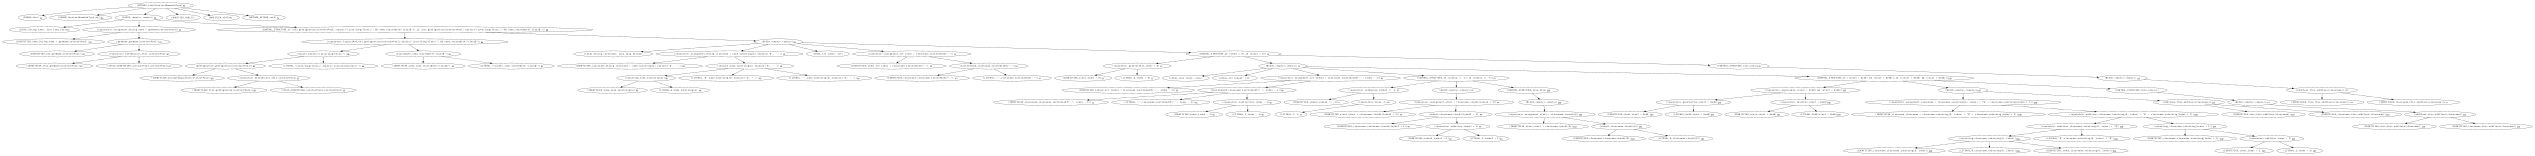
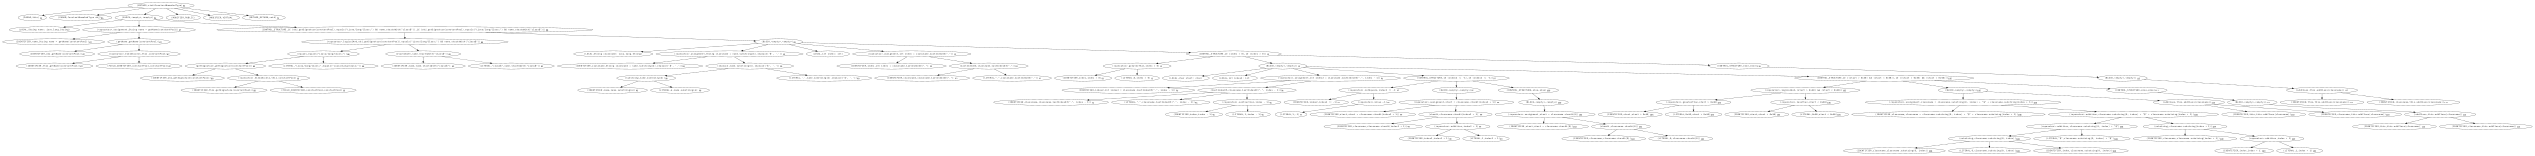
  digraph {
    fontname="IBM Plex Mono"
    node [fontname="IBM Plex Mono"]
    edge [fontname="IBM Plex Mono"]
    n1 [label=<(METHOD,visitConstantNameAndType)<SUB>86</SUB>>]
    n2 [label=<(PARAM,this)<SUB>86</SUB>>]
    n3 [label=<(PARAM,ConstantNameAndType obj)<SUB>86</SUB>>]
    n4 [label=<(BLOCK,&lt;empty&gt;,&lt;empty&gt;)<SUB>86</SUB>>]
    n5 [label=<(MODIFIER,PUBLIC)>]
    n6 [label=<(MODIFIER,VIRTUAL)>]
    n7 [label=<(METHOD_RETURN,void)<SUB>76</SUB>>]
    n8 [label=<(LOCAL,String name: java.lang.String)>]
    n9 [label=<(&lt;operator&gt;.assignment,String name = getName(constantPool))<SUB>87</SUB>>]
    n10 [label=<(CONTROL_STRUCTURE,if (obj.getSignature(constantPool).equals(&quot;Ljava/lang/Class;&quot;) &amp;&amp; name.startsWith(&quot;class$&quot;)),if (obj.getSignature(constantPool).equals(&quot;Ljava/lang/Class;&quot;) &amp;&amp; name.startsWith(&quot;class$&quot;)))<SUB>88</SUB>>]
    n11 [label=<(IDENTIFIER,name,String name = getName(constantPool))<SUB>87</SUB>>]
    n12 [label=<(getName,getName(constantPool))<SUB>87</SUB>>]
    n13 [label=<(&lt;operator&gt;.logicalAnd,obj.getSignature(constantPool).equals(&quot;Ljava/lang/Class;&quot;) &amp;&amp; name.startsWith(&quot;class$&quot;))<SUB>88</SUB>>]
    n14 [label=<(BLOCK,&lt;empty&gt;,&lt;empty&gt;)<SUB>89</SUB>>]
    n15 [label=<(IDENTIFIER,obj,getName(constantPool))<SUB>87</SUB>>]
    n16 [label=<(&lt;operator&gt;.fieldAccess,this.constantPool)<SUB>87</SUB>>]
    n17 [label=<(IDENTIFIER,this,getName(constantPool))<SUB>87</SUB>>]
    n18 [label=<(FIELD_IDENTIFIER,constantPool,constantPool)<SUB>87</SUB>>]
    n19 [label=<(equals,equals(&quot;Ljava/lang/Class;&quot;))<SUB>88</SUB>>]
    n20 [label=<(startsWith,name.startsWith(&quot;class$&quot;))<SUB>89</SUB>>]
    n21 [label=<(LOCAL,String classname: java.lang.String)>]
    n22 [label=<(&lt;operator&gt;.assignment,String classname = name.substring(6).replace('$', '.'))<SUB>90</SUB>>]
    n23 [label=<(LOCAL,int index: int)>]
    n24 [label=<(&lt;operator&gt;.assignment,int index = classname.lastIndexOf(&quot;.&quot;))<SUB>92</SUB>>]
    n25 [label=<(CONTROL_STRUCTURE,if (index &gt; 0),if (index &gt; 0))<SUB>93</SUB>>]
    n26 [label=<(getSignature,getSignature(constantPool))<SUB>88</SUB>>]
    n27 [label=<(LITERAL,&quot;Ljava/lang/Class;&quot;,equals(&quot;Ljava/lang/Class;&quot;))<SUB>88</SUB>>]
    n28 [label=<(IDENTIFIER,name,name.startsWith(&quot;class$&quot;))<SUB>89</SUB>>]
    n29 [label=<(LITERAL,&quot;class$&quot;,name.startsWith(&quot;class$&quot;))<SUB>89</SUB>>]
    n30 [label=<(IDENTIFIER,obj,getSignature(constantPool))<SUB>88</SUB>>]
    n31 [label=<(&lt;operator&gt;.fieldAccess,this.constantPool)<SUB>88</SUB>>]
    n32 [label=<(IDENTIFIER,this,getSignature(constantPool))<SUB>88</SUB>>]
    n33 [label=<(FIELD_IDENTIFIER,constantPool,constantPool)<SUB>88</SUB>>]
    n34 [label=<(IDENTIFIER,classname,String classname = name.substring(6).replace('$', '.'))<SUB>90</SUB>>]
    n35 [label=<(replace,name.substring(6).replace('$', '.'))<SUB>90</SUB>>]
    n36 [label=<(IDENTIFIER,index,int index = classname.lastIndexOf(&quot;.&quot;))<SUB>92</SUB>>]
    n37 [label=<(lastIndexOf,classname.lastIndexOf(&quot;.&quot;))<SUB>92</SUB>>]
    n38 [label=<(&lt;operator&gt;.greaterThan,index &gt; 0)<SUB>93</SUB>>]
    n39 [label=<(BLOCK,&lt;empty&gt;,&lt;empty&gt;)<SUB>93</SUB>>]
    n40 [label=<(CONTROL_STRUCTURE,else,else)<SUB>115</SUB>>]
    n41 [label=<(substring,name.substring(6))<SUB>90</SUB>>]
-   n42 [label=<(LITERAL,'$',name.substring(6).replace('$', '.'))<SUB>90</SUB>>]
    n43 [label=<(LITERAL,'.',name.substring(6).replace('$', '.'))<SUB>90</SUB>>]
    n44 [label=<(IDENTIFIER,name,name.substring(6))<SUB>90</SUB>>]
    n45 [label=<(LITERAL,6,name.substring(6))<SUB>90</SUB>>]
    n46 [label=<(IDENTIFIER,classname,classname.lastIndexOf(&quot;.&quot;))<SUB>92</SUB>>]
    n47 [label=<(LITERAL,&quot;.&quot;,classname.lastIndexOf(&quot;.&quot;))<SUB>92</SUB>>]
    n48 [label=<(IDENTIFIER,index,index &gt; 0)<SUB>93</SUB>>]
    n49 [label=<(LITERAL,0,index &gt; 0)<SUB>93</SUB>>]
    n50 [label=<(LOCAL,char start: char)>]
    n51 [label=<(LOCAL,int index2: int)>]
    n52 [label=<(&lt;operator&gt;.assignment,int index2 = classname.lastIndexOf(&quot;.&quot;, index - 1))<SUB>96</SUB>>]
    n53 [label=<(CONTROL_STRUCTURE,if (index2 != -1),if (index2 != -1))<SUB>97</SUB>>]
    n54 [label=<(CONTROL_STRUCTURE,if ((start &gt; 0x40) &amp;&amp; (start &lt; 0x5B)),if ((start &gt; 0x40) &amp;&amp; (start &lt; 0x5B)))<SUB>105</SUB>>]
    n55 [label=<(BLOCK,&lt;empty&gt;,&lt;empty&gt;)<SUB>115</SUB>>]
    n56 [label=<(IDENTIFIER,index2,int index2 = classname.lastIndexOf(&quot;.&quot;, index - 1))<SUB>96</SUB>>]
    n57 [label=<(lastIndexOf,classname.lastIndexOf(&quot;.&quot;, index - 1))<SUB>96</SUB>>]
    n58 [label=<(&lt;operator&gt;.notEquals,index2 != -1)<SUB>97</SUB>>]
    n59 [label=<(BLOCK,&lt;empty&gt;,&lt;empty&gt;)<SUB>97</SUB>>]
    n60 [label=<(CONTROL_STRUCTURE,else,else)<SUB>100</SUB>>]
    n61 [label=<(&lt;operator&gt;.logicalAnd,(start &gt; 0x40) &amp;&amp; (start &lt; 0x5B))<SUB>105</SUB>>]
    n62 [label=<(BLOCK,&lt;empty&gt;,&lt;empty&gt;)<SUB>105</SUB>>]
    n63 [label=<(CONTROL_STRUCTURE,else,else)<SUB>111</SUB>>]
    n64 [label=<(IDENTIFIER,classname,classname.lastIndexOf(&quot;.&quot;, index - 1))<SUB>96</SUB>>]
    n65 [label=<(LITERAL,&quot;.&quot;,classname.lastIndexOf(&quot;.&quot;, index - 1))<SUB>96</SUB>>]
    n66 [label=<(&lt;operator&gt;.subtraction,index - 1)<SUB>96</SUB>>]
    n67 [label=<(IDENTIFIER,index,index - 1)<SUB>96</SUB>>]
    n68 [label=<(LITERAL,1,index - 1)<SUB>96</SUB>>]
    n69 [label=<(IDENTIFIER,index2,index2 != -1)<SUB>47</SUB>>]
    n70 [label=<(&lt;operator&gt;.minus,-1)<SUB>97</SUB>>]
    n71 [label=<(&lt;operator&gt;.assignment,start = classname.charAt(index2 + 1))<SUB>99</SUB>>]
    n72 [label=<(BLOCK,&lt;empty&gt;,&lt;empty&gt;)<SUB>100</SUB>>]
    n73 [label=<(LITERAL,1,-1)<SUB>97</SUB>>]
    n74 [label=<(IDENTIFIER,start,start = classname.charAt(index2 + 1))<SUB>99</SUB>>]
    n75 [label=<(charAt,classname.charAt(index2 + 1))<SUB>99</SUB>>]
    n76 [label=<(IDENTIFIER,classname,classname.charAt(index2 + 1))<SUB>99</SUB>>]
    n77 [label=<(&lt;operator&gt;.addition,index2 + 1)<SUB>99</SUB>>]
    n78 [label=<(IDENTIFIER,index2,index2 + 1)<SUB>99</SUB>>]
    n79 [label=<(LITERAL,1,index2 + 1)<SUB>99</SUB>>]
    n80 [label=<(&lt;operator&gt;.assignment,start = classname.charAt(0))<SUB>102</SUB>>]
    n81 [label=<(IDENTIFIER,start,start = classname.charAt(0))<SUB>102</SUB>>]
    n82 [label=<(charAt,classname.charAt(0))<SUB>102</SUB>>]
    n83 [label=<(IDENTIFIER,classname,classname.charAt(0))<SUB>102</SUB>>]
    n84 [label=<(LITERAL,0,classname.charAt(0))<SUB>102</SUB>>]
    n85 [label=<(&lt;operator&gt;.greaterThan,start &gt; 0x40)<SUB>105</SUB>>]
    n86 [label=<(&lt;operator&gt;.lessThan,start &lt; 0x5B)<SUB>105</SUB>>]
    n87 [label=<(&lt;operator&gt;.assignment,classname = classname.substring(0, index) + &quot;$&quot; + classname.substring(index + 1))<SUB>108</SUB>>]
    n88 [label=<(addClass,this.addClass(classname))<SUB>110</SUB>>]
    n89 [label=<(BLOCK,&lt;empty&gt;,&lt;empty&gt;)<SUB>111</SUB>>]
    n90 [label=<(IDENTIFIER,start,start &gt; 0x40)<SUB>105</SUB>>]
    n91 [label=<(LITERAL,0x40,start &gt; 0x40)<SUB>105</SUB>>]
    n92 [label=<(IDENTIFIER,start,start &lt; 0x5B)<SUB>105</SUB>>]
    n93 [label=<(LITERAL,0x5B,start &lt; 0x5B)<SUB>105</SUB>>]
    n94 [label=<(IDENTIFIER,classname,classname = classname.substring(0, index) + &quot;$&quot; + classname.substring(index + 1))<SUB>108</SUB>>]
    n95 [label=<(&lt;operator&gt;.addition,classname.substring(0, index) + &quot;$&quot; + classname.substring(index + 1))<SUB>108</SUB>>]
    n96 [label=<(IDENTIFIER,this,this.addClass(classname))<SUB>110</SUB>>]
    n97 [label=<(IDENTIFIER,classname,this.addClass(classname))<SUB>110</SUB>>]
    n98 [label=<(&lt;operator&gt;.addition,classname.substring(0, index) + &quot;$&quot;)<SUB>108</SUB>>]
    n99 [label=<(substring,classname.substring(index + 1))<SUB>109</SUB>>]
    n100 [label=<(substring,classname.substring(0, index))<SUB>108</SUB>>]
    n101 [label=<(LITERAL,&quot;$&quot;,classname.substring(0, index) + &quot;$&quot;)<SUB>108</SUB>>]
    n102 [label=<(IDENTIFIER,classname,classname.substring(index + 1))<SUB>109</SUB>>]
    n103 [label=<(&lt;operator&gt;.addition,index + 1)<SUB>109</SUB>>]
    n104 [label=<(IDENTIFIER,classname,classname.substring(0, index))<SUB>108</SUB>>]
    n105 [label=<(LITERAL,0,classname.substring(0, index))<SUB>108</SUB>>]
    n106 [label=<(IDENTIFIER,index,classname.substring(0, index))<SUB>108</SUB>>]
    n107 [label=<(IDENTIFIER,index,index + 1)<SUB>109</SUB>>]
    n108 [label=<(LITERAL,1,index + 1)<SUB>109</SUB>>]
    n109 [label=<(addClass,this.addClass(classname))<SUB>113</SUB>>]
    n110 [label=<(IDENTIFIER,this,this.addClass(classname))<SUB>113</SUB>>]
    n111 [label=<(IDENTIFIER,classname,this.addClass(classname))<SUB>113</SUB>>]
    n112 [label=<(addClass,this.addClass(classname))<SUB>117</SUB>>]
    n113 [label=<(IDENTIFIER,this,this.addClass(classname))<SUB>117</SUB>>]
    n114 [label=<(IDENTIFIER,classname,this.addClass(classname))<SUB>117</SUB>>]
    n1 -> n2
    n1 -> n3
    n1 -> n4
    n1 -> n5
    n1 -> n6
    n1 -> n7
    n4 -> n8
    n4 -> n9
    n4 -> n10
    n9 -> n11
    n9 -> n12
    n10 -> n13
    n10 -> n14
    n12 -> n15
    n12 -> n16
    n13 -> n19
    n13 -> n20
    n14 -> n21
    n14 -> n22
    n14 -> n23
    n14 -> n24
    n14 -> n25
    n16 -> n17
    n16 -> n18
    n19 -> n26
    n19 -> n27
    n20 -> n28
    n20 -> n29
    n22 -> n34
    n22 -> n35
    n24 -> n36
    n24 -> n37
    n25 -> n38
    n25 -> n39
    n25 -> n40
    n26 -> n30
    n26 -> n31
    n31 -> n32
    n31 -> n33
    n35 -> n41
-   n35 -> n42
    n35 -> n43
    n37 -> n46
    n37 -> n47
    n38 -> n48
    n38 -> n49
    n39 -> n50
    n39 -> n51
    n39 -> n52
    n39 -> n53
    n39 -> n54
    n40 -> n55
    n41 -> n44
    n41 -> n45
    n52 -> n56
    n52 -> n57
    n53 -> n58
    n53 -> n59
    n53 -> n60
    n54 -> n61
    n54 -> n62
    n54 -> n63
    n55 -> n112
    n57 -> n64
    n57 -> n65
    n57 -> n66
    n58 -> n69
    n58 -> n70
    n59 -> n71
    n60 -> n72
    n61 -> n85
    n61 -> n86
    n62 -> n87
    n62 -> n88
    n63 -> n89
    n66 -> n67
    n66 -> n68
    n70 -> n73
    n71 -> n74
    n71 -> n75
    n72 -> n80
    n75 -> n76
    n75 -> n77
    n77 -> n78
    n77 -> n79
    n80 -> n81
    n80 -> n82
    n82 -> n83
    n82 -> n84
    n85 -> n90
    n85 -> n91
    n86 -> n92
    n86 -> n93
    n87 -> n94
    n87 -> n95
    n88 -> n96
    n88 -> n97
    n89 -> n109
    n95 -> n98
    n95 -> n99
    n98 -> n100
    n98 -> n101
    n99 -> n102
    n99 -> n103
    n100 -> n104
    n100 -> n105
    n100 -> n106
    n103 -> n107
    n103 -> n108
    n109 -> n110
    n109 -> n111
    n112 -> n113
    n112 -> n114
  }
